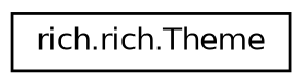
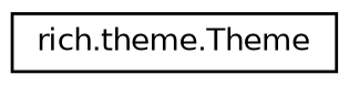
  digraph {
    rankdir=LR
-   n1 [color=black fillcolor=white fontname=Helvetica fontsize=10 height=0.2 label="rich.rich.Theme" shape=record style=filled width=0.4]
+   n1 [color=black fillcolor=white fontname=Helvetica fontsize=10 height=0.2 label="rich.theme.Theme" shape=record style=filled width=0.4]
  }
